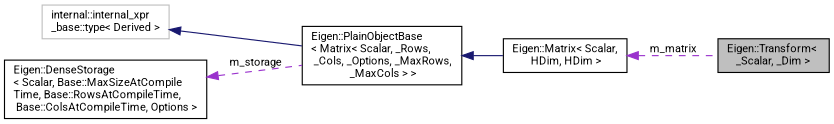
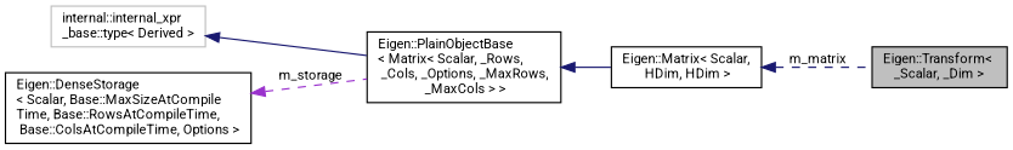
  digraph {
    fontname=Roboto
    rankdir=LR
    node [color=black fillcolor=white fontname=Roboto fontsize=10 shape=record style=filled]
    edge [color=darkorchid3 dir=back fontname=Roboto fontsize=10 labelfontname=Helvetica labelfontsize=10 style=dashed]
    n1 [fillcolor=grey75 fontcolor=black height=0.2 label="Eigen::Transform\< \l_Scalar, _Dim \>" width=0.4]
    n2 [height=0.2 label="Eigen::Matrix\< Scalar,\l HDim, HDim \>" width=0.4]
    n3 [height=0.2 label="Eigen::PlainObjectBase\l\< Matrix\< Scalar, _Rows,\l _Cols, _Options, _MaxRows,\l _MaxCols \> \>" width=0.4]
    n4 [color=grey75 height=0.2 label="internal::internal_xpr\l_base::type\< Derived \>" width=0.4]
    n5 [height=0.2 label="Eigen::DenseStorage\l\< Scalar, Base::MaxSizeAtCompile\lTime, Base::RowsAtCompileTime,\l Base::ColsAtCompileTime, Options \>" width=0.4]
-   n2 -> n1 [label=" m_matrix"]
+   n2 -> n1 [color=midnightblue label=" m_matrix"]
    n3 -> n2 [color=midnightblue style=solid]
    n4 -> n3 [color=midnightblue style=solid]
    n5 -> n3 [label=" m_storage"]
  }
